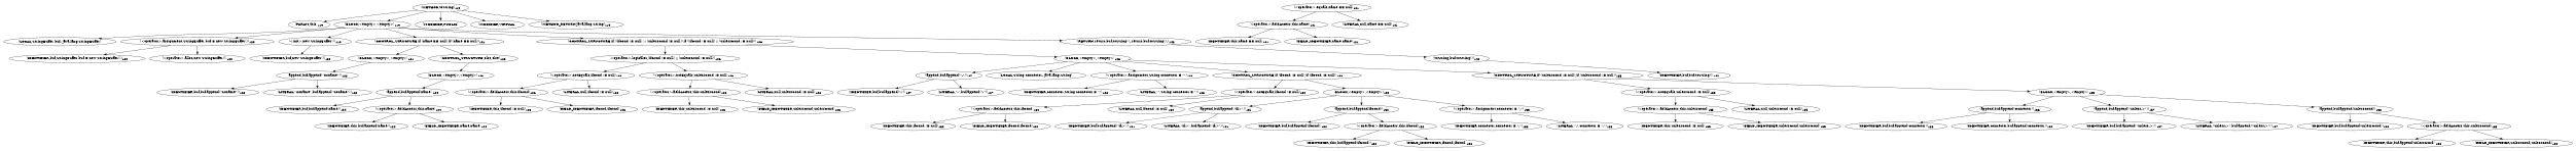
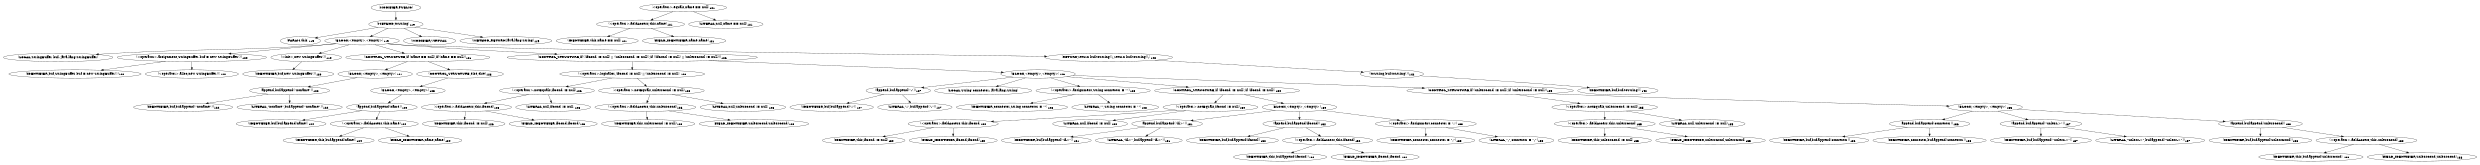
  digraph {
    n1 [label=<(METHOD,toString)<SUB>119</SUB>>]
    n2 [label=<(PARAM,this)<SUB>119</SUB>>]
    n3 [label=<(BLOCK,&lt;empty&gt;,&lt;empty&gt;)<SUB>119</SUB>>]
    n4 [label=<(MODIFIER,PUBLIC)>]
    n5 [label=<(MODIFIER,VIRTUAL)>]
    n6 [label=<(METHOD_RETURN,java.lang.String)<SUB>119</SUB>>]
    n7 [label=<(LOCAL,StringBuffer buf: java.lang.StringBuffer)>]
    n8 [label=<(&lt;operator&gt;.assignment,StringBuffer buf = new StringBuffer())<SUB>120</SUB>>]
    n9 [label=<(&lt;init&gt;,new StringBuffer())<SUB>110</SUB>>]
    n10 [label=<(CONTROL_STRUCTURE,if (name == null),if (name == null))<SUB>121</SUB>>]
    n11 [label=<(CONTROL_STRUCTURE,if ((ifCond != null) || (unlessCond != null)),if ((ifCond != null) || (unlessCond != null)))<SUB>126</SUB>>]
    n12 [label=<(RETURN,return buf.toString();,return buf.toString();)<SUB>142</SUB>>]
    n13 [label=<(IDENTIFIER,buf,StringBuffer buf = new StringBuffer())<SUB>120</SUB>>]
    n14 [label=<(&lt;operator&gt;.alloc,new StringBuffer())<SUB>120</SUB>>]
    n15 [label=<(IDENTIFIER,buf,new StringBuffer())<SUB>120</SUB>>]
    n16 [label=<(BLOCK,&lt;empty&gt;,&lt;empty&gt;)<SUB>121</SUB>>]
    n17 [label=<(CONTROL_STRUCTURE,else,else)<SUB>123</SUB>>]
    n18 [label=<(&lt;operator&gt;.logicalOr,(ifCond != null) || (unlessCond != null))<SUB>126</SUB>>]
    n19 [label=<(BLOCK,&lt;empty&gt;,&lt;empty&gt;)<SUB>126</SUB>>]
    n20 [label=<(toString,buf.toString())<SUB>142</SUB>>]
    n21 [label=<(&lt;operator&gt;.equals,name == null)<SUB>121</SUB>>]
    n22 [label=<(&lt;operator&gt;.fieldAccess,this.name)<SUB>121</SUB>>]
    n23 [label=<(LITERAL,null,name == null)<SUB>121</SUB>>]
    n24 [label=<(append,buf.append(&quot;noname&quot;))<SUB>122</SUB>>]
    n25 [label=<(BLOCK,&lt;empty&gt;,&lt;empty&gt;)<SUB>123</SUB>>]
    n26 [label=<(IDENTIFIER,this,name == null)<SUB>121</SUB>>]
    n27 [label=<(FIELD_IDENTIFIER,name,name)<SUB>121</SUB>>]
    n28 [label=<(IDENTIFIER,buf,buf.append(&quot;noname&quot;))<SUB>122</SUB>>]
    n29 [label=<(LITERAL,&quot;noname&quot;,buf.append(&quot;noname&quot;))<SUB>122</SUB>>]
    n30 [label=<(append,buf.append(name))<SUB>124</SUB>>]
    n31 [label=<(IDENTIFIER,buf,buf.append(name))<SUB>124</SUB>>]
    n32 [label=<(&lt;operator&gt;.fieldAccess,this.name)<SUB>124</SUB>>]
    n33 [label=<(IDENTIFIER,this,buf.append(name))<SUB>124</SUB>>]
    n34 [label=<(FIELD_IDENTIFIER,name,name)<SUB>124</SUB>>]
    n35 [label=<(&lt;operator&gt;.notEquals,ifCond != null)<SUB>126</SUB>>]
    n36 [label=<(&lt;operator&gt;.notEquals,unlessCond != null)<SUB>126</SUB>>]
    n37 [label=<(append,buf.append(&quot;:&quot;))<SUB>127</SUB>>]
    n38 [label=<(LOCAL,String connector: java.lang.String)>]
    n39 [label=<(&lt;operator&gt;.assignment,String connector = &quot;&quot;)<SUB>128</SUB>>]
    n40 [label=<(CONTROL_STRUCTURE,if (ifCond != null),if (ifCond != null))<SUB>130</SUB>>]
    n41 [label=<(CONTROL_STRUCTURE,if (unlessCond != null),if (unlessCond != null))<SUB>135</SUB>>]
    n42 [label=<(&lt;operator&gt;.fieldAccess,this.ifCond)<SUB>126</SUB>>]
    n43 [label=<(LITERAL,null,ifCond != null)<SUB>126</SUB>>]
    n44 [label=<(&lt;operator&gt;.fieldAccess,this.unlessCond)<SUB>126</SUB>>]
    n45 [label=<(LITERAL,null,unlessCond != null)<SUB>126</SUB>>]
    n46 [label=<(IDENTIFIER,this,ifCond != null)<SUB>126</SUB>>]
    n47 [label=<(FIELD_IDENTIFIER,ifCond,ifCond)<SUB>126</SUB>>]
    n48 [label=<(IDENTIFIER,this,unlessCond != null)<SUB>126</SUB>>]
    n49 [label=<(FIELD_IDENTIFIER,unlessCond,unlessCond)<SUB>126</SUB>>]
    n50 [label=<(IDENTIFIER,buf,buf.append(&quot;:&quot;))<SUB>127</SUB>>]
    n51 [label=<(LITERAL,&quot;:&quot;,buf.append(&quot;:&quot;))<SUB>127</SUB>>]
    n52 [label=<(IDENTIFIER,connector,String connector = &quot;&quot;)<SUB>128</SUB>>]
    n53 [label=<(LITERAL,&quot;&quot;,String connector = &quot;&quot;)<SUB>128</SUB>>]
    n54 [label=<(&lt;operator&gt;.notEquals,ifCond != null)<SUB>130</SUB>>]
    n55 [label=<(BLOCK,&lt;empty&gt;,&lt;empty&gt;)<SUB>130</SUB>>]
    n56 [label=<(&lt;operator&gt;.notEquals,unlessCond != null)<SUB>135</SUB>>]
    n57 [label=<(BLOCK,&lt;empty&gt;,&lt;empty&gt;)<SUB>135</SUB>>]
    n58 [label=<(&lt;operator&gt;.fieldAccess,this.ifCond)<SUB>130</SUB>>]
    n59 [label=<(LITERAL,null,ifCond != null)<SUB>130</SUB>>]
    n60 [label=<(append,buf.append(&quot;if-&gt;&quot;))<SUB>131</SUB>>]
    n61 [label=<(append,buf.append(ifCond))<SUB>132</SUB>>]
    n62 [label=<(&lt;operator&gt;.assignment,connector = &quot;;&quot;)<SUB>133</SUB>>]
    n63 [label=<(IDENTIFIER,this,ifCond != null)<SUB>130</SUB>>]
    n64 [label=<(FIELD_IDENTIFIER,ifCond,ifCond)<SUB>130</SUB>>]
    n65 [label=<(IDENTIFIER,buf,buf.append(&quot;if-&gt;&quot;))<SUB>131</SUB>>]
    n66 [label=<(LITERAL,&quot;if-&gt;&quot;,buf.append(&quot;if-&gt;&quot;))<SUB>131</SUB>>]
    n67 [label=<(IDENTIFIER,buf,buf.append(ifCond))<SUB>132</SUB>>]
    n68 [label=<(&lt;operator&gt;.fieldAccess,this.ifCond)<SUB>132</SUB>>]
    n69 [label=<(IDENTIFIER,connector,connector = &quot;;&quot;)<SUB>133</SUB>>]
    n70 [label=<(LITERAL,&quot;;&quot;,connector = &quot;;&quot;)<SUB>133</SUB>>]
    n71 [label=<(IDENTIFIER,this,buf.append(ifCond))<SUB>132</SUB>>]
    n72 [label=<(FIELD_IDENTIFIER,ifCond,ifCond)<SUB>132</SUB>>]
    n73 [label=<(&lt;operator&gt;.fieldAccess,this.unlessCond)<SUB>135</SUB>>]
    n74 [label=<(LITERAL,null,unlessCond != null)<SUB>135</SUB>>]
    n75 [label=<(append,buf.append(connector))<SUB>136</SUB>>]
    n76 [label=<(append,buf.append(&quot;unless-&gt;&quot;))<SUB>137</SUB>>]
    n77 [label=<(append,buf.append(unlessCond))<SUB>138</SUB>>]
    n78 [label=<(IDENTIFIER,this,unlessCond != null)<SUB>135</SUB>>]
    n79 [label=<(FIELD_IDENTIFIER,unlessCond,unlessCond)<SUB>135</SUB>>]
    n80 [label=<(IDENTIFIER,buf,buf.append(connector))<SUB>186</SUB>>]
    n81 [label=<(IDENTIFIER,connector,buf.append(connector))<SUB>136</SUB>>]
    n82 [label=<(IDENTIFIER,buf,buf.append(&quot;unless-&gt;&quot;))<SUB>137</SUB>>]
    n83 [label=<(LITERAL,&quot;unless-&gt;&quot;,buf.append(&quot;unless-&gt;&quot;))<SUB>137</SUB>>]
    n84 [label=<(IDENTIFIER,buf,buf.append(unlessCond))<SUB>138</SUB>>]
    n85 [label=<(&lt;operator&gt;.fieldAccess,this.unlessCond)<SUB>138</SUB>>]
    n86 [label=<(IDENTIFIER,this,buf.append(unlessCond))<SUB>138</SUB>>]
    n87 [label=<(FIELD_IDENTIFIER,unlessCond,unlessCond)<SUB>138</SUB>>]
    n88 [label=<(IDENTIFIER,buf,buf.toString())<SUB>142</SUB>>]
    n1 -> n2
    n1 -> n3
-   n1 -> n4
+   n4 -> n1
    n1 -> n5
    n1 -> n6
    n3 -> n7
    n3 -> n8
    n3 -> n9
    n3 -> n10
    n3 -> n11
    n3 -> n12
    n8 -> n13
    n8 -> n14
    n9 -> n15
    n10 -> n16
    n10 -> n17
    n11 -> n18
    n11 -> n19
    n12 -> n20
    n16 -> n24
    n17 -> n25
    n18 -> n35
    n18 -> n36
    n19 -> n37
    n19 -> n38
    n19 -> n39
    n19 -> n40
    n19 -> n41
    n20 -> n88
    n21 -> n22
    n21 -> n23
    n22 -> n26
    n22 -> n27
    n24 -> n28
    n24 -> n29
    n25 -> n30
    n30 -> n31
    n30 -> n32
    n32 -> n33
    n32 -> n34
    n35 -> n42
    n35 -> n43
    n36 -> n44
    n36 -> n45
    n37 -> n50
    n37 -> n51
    n39 -> n52
    n39 -> n53
    n40 -> n54
    n40 -> n55
    n41 -> n56
    n41 -> n57
    n42 -> n46
    n42 -> n47
    n44 -> n48
    n44 -> n49
    n54 -> n58
    n54 -> n59
    n55 -> n60
    n55 -> n61
    n55 -> n62
    n56 -> n73
    n56 -> n74
    n57 -> n75
    n57 -> n76
    n57 -> n77
    n58 -> n63
    n58 -> n64
    n60 -> n65
    n60 -> n66
    n61 -> n67
    n61 -> n68
    n62 -> n69
    n62 -> n70
    n68 -> n71
    n68 -> n72
    n73 -> n78
    n73 -> n79
    n75 -> n80
    n75 -> n81
    n76 -> n82
    n76 -> n83
    n77 -> n84
    n77 -> n85
    n85 -> n86
    n85 -> n87
  }
